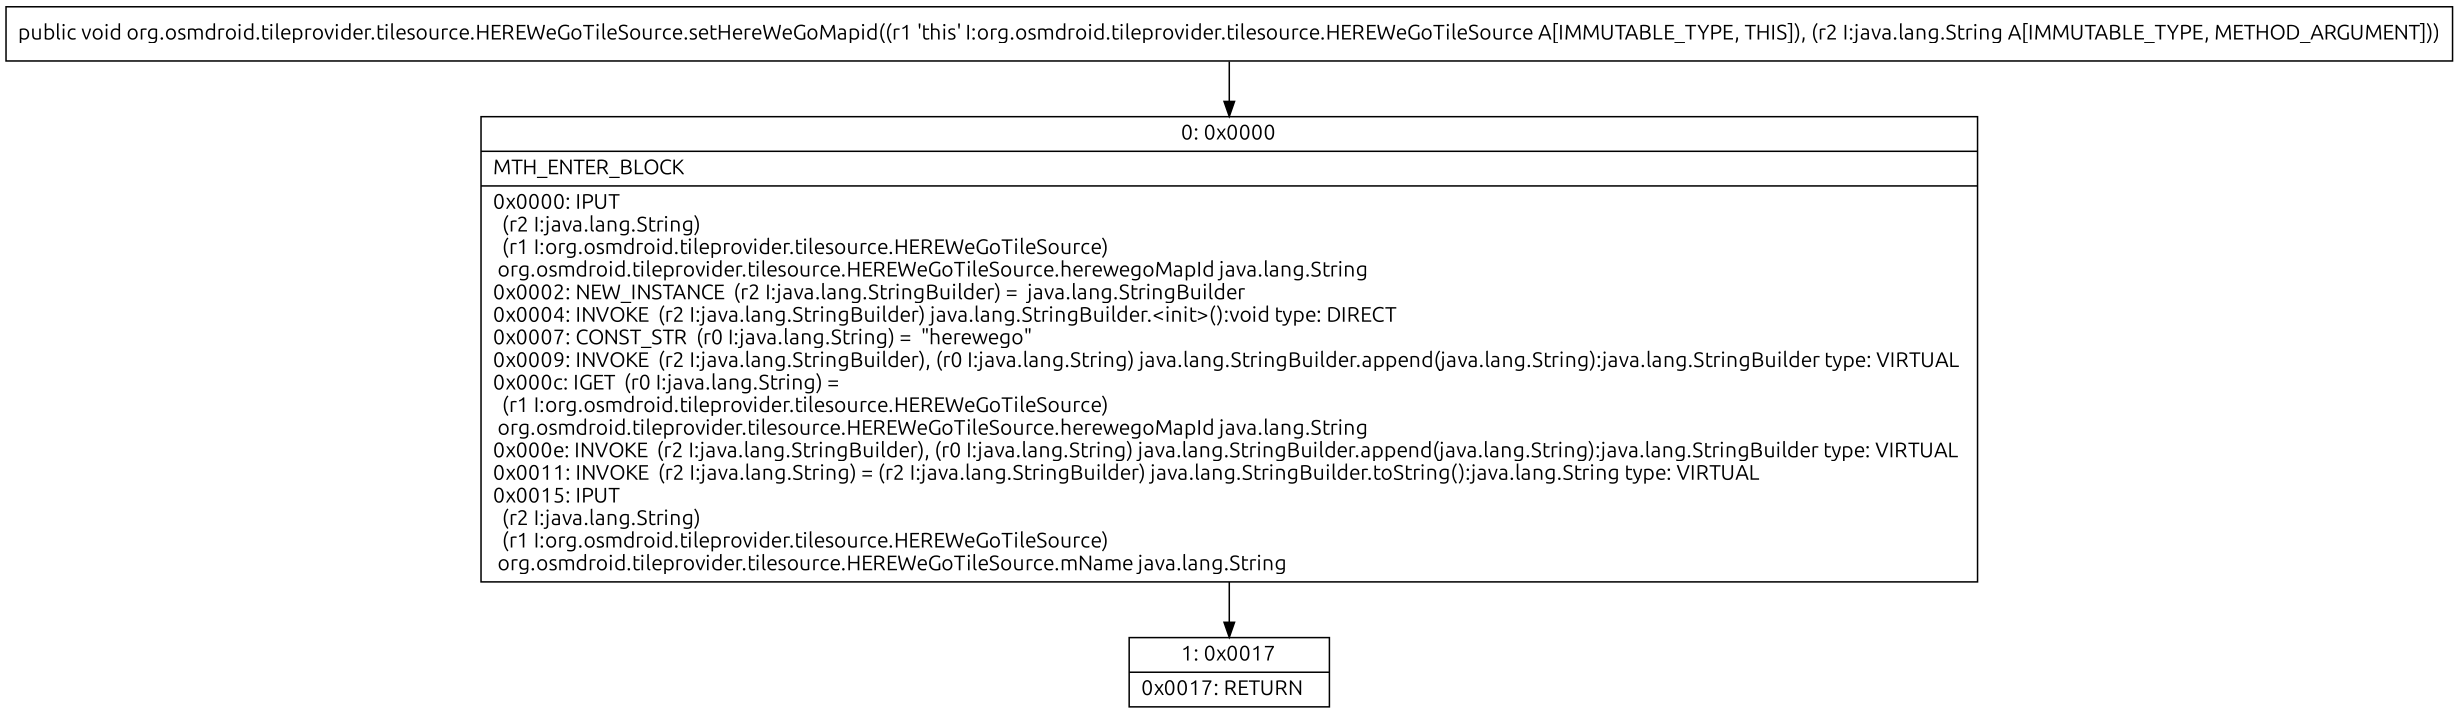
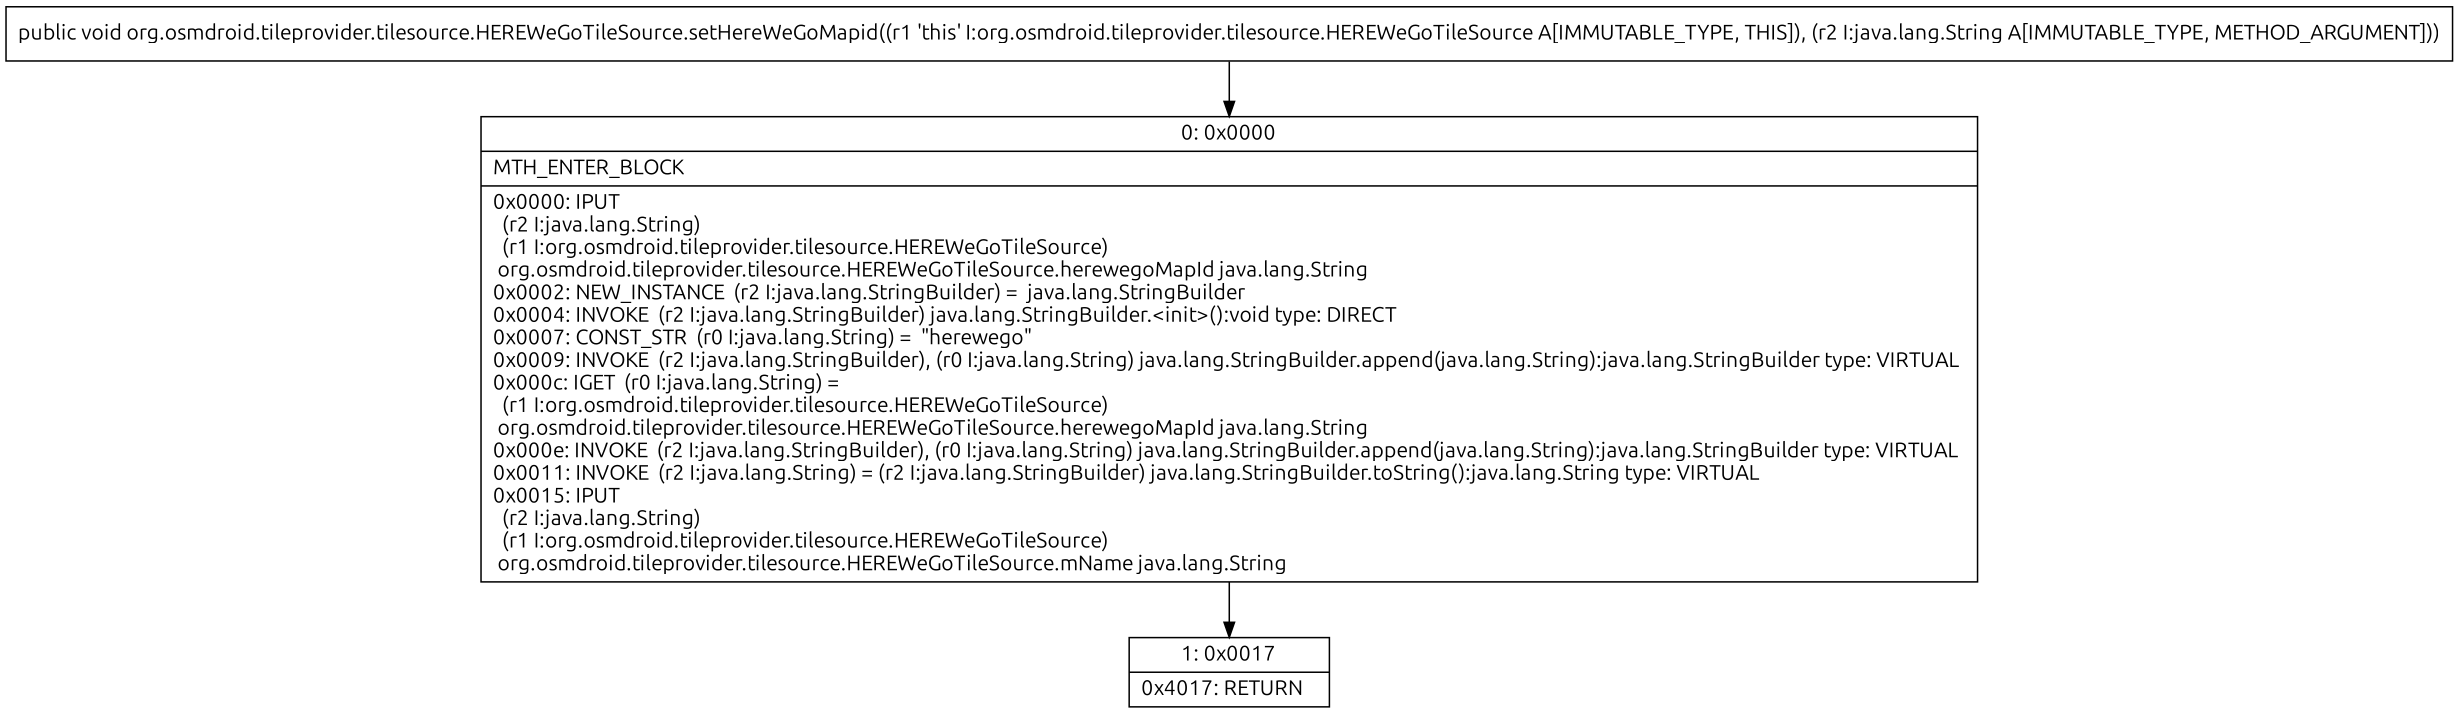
  digraph {
    fontname=Ubuntu
    node [shape=record fontname=Ubuntu]
    edge [fontname=Ubuntu]
    n1 [label="{0\:\ 0x0000|MTH_ENTER_BLOCK\l|0x0000: IPUT  \l  (r2 I:java.lang.String)\l  (r1 I:org.osmdroid.tileprovider.tilesource.HEREWeGoTileSource)\l org.osmdroid.tileprovider.tilesource.HEREWeGoTileSource.herewegoMapId java.lang.String \l0x0002: NEW_INSTANCE  (r2 I:java.lang.StringBuilder) =  java.lang.StringBuilder \l0x0004: INVOKE  (r2 I:java.lang.StringBuilder) java.lang.StringBuilder.\<init\>():void type: DIRECT \l0x0007: CONST_STR  (r0 I:java.lang.String) =  \"herewego\" \l0x0009: INVOKE  (r2 I:java.lang.StringBuilder), (r0 I:java.lang.String) java.lang.StringBuilder.append(java.lang.String):java.lang.StringBuilder type: VIRTUAL \l0x000c: IGET  (r0 I:java.lang.String) = \l  (r1 I:org.osmdroid.tileprovider.tilesource.HEREWeGoTileSource)\l org.osmdroid.tileprovider.tilesource.HEREWeGoTileSource.herewegoMapId java.lang.String \l0x000e: INVOKE  (r2 I:java.lang.StringBuilder), (r0 I:java.lang.String) java.lang.StringBuilder.append(java.lang.String):java.lang.StringBuilder type: VIRTUAL \l0x0011: INVOKE  (r2 I:java.lang.String) = (r2 I:java.lang.StringBuilder) java.lang.StringBuilder.toString():java.lang.String type: VIRTUAL \l0x0015: IPUT  \l  (r2 I:java.lang.String)\l  (r1 I:org.osmdroid.tileprovider.tilesource.HEREWeGoTileSource)\l org.osmdroid.tileprovider.tilesource.HEREWeGoTileSource.mName java.lang.String \l}"]
-   n2 [label="{1\:\ 0x0017|0x0017: RETURN   \l}"]
+   n2 [label="{1\:\ 0x0017|0x4017: RETURN   \l}"]
    n3 [label="{public void org.osmdroid.tileprovider.tilesource.HEREWeGoTileSource.setHereWeGoMapid((r1 'this' I:org.osmdroid.tileprovider.tilesource.HEREWeGoTileSource A[IMMUTABLE_TYPE, THIS]), (r2 I:java.lang.String A[IMMUTABLE_TYPE, METHOD_ARGUMENT])) }"]
    n1 -> n2
    n3 -> n1
  }
